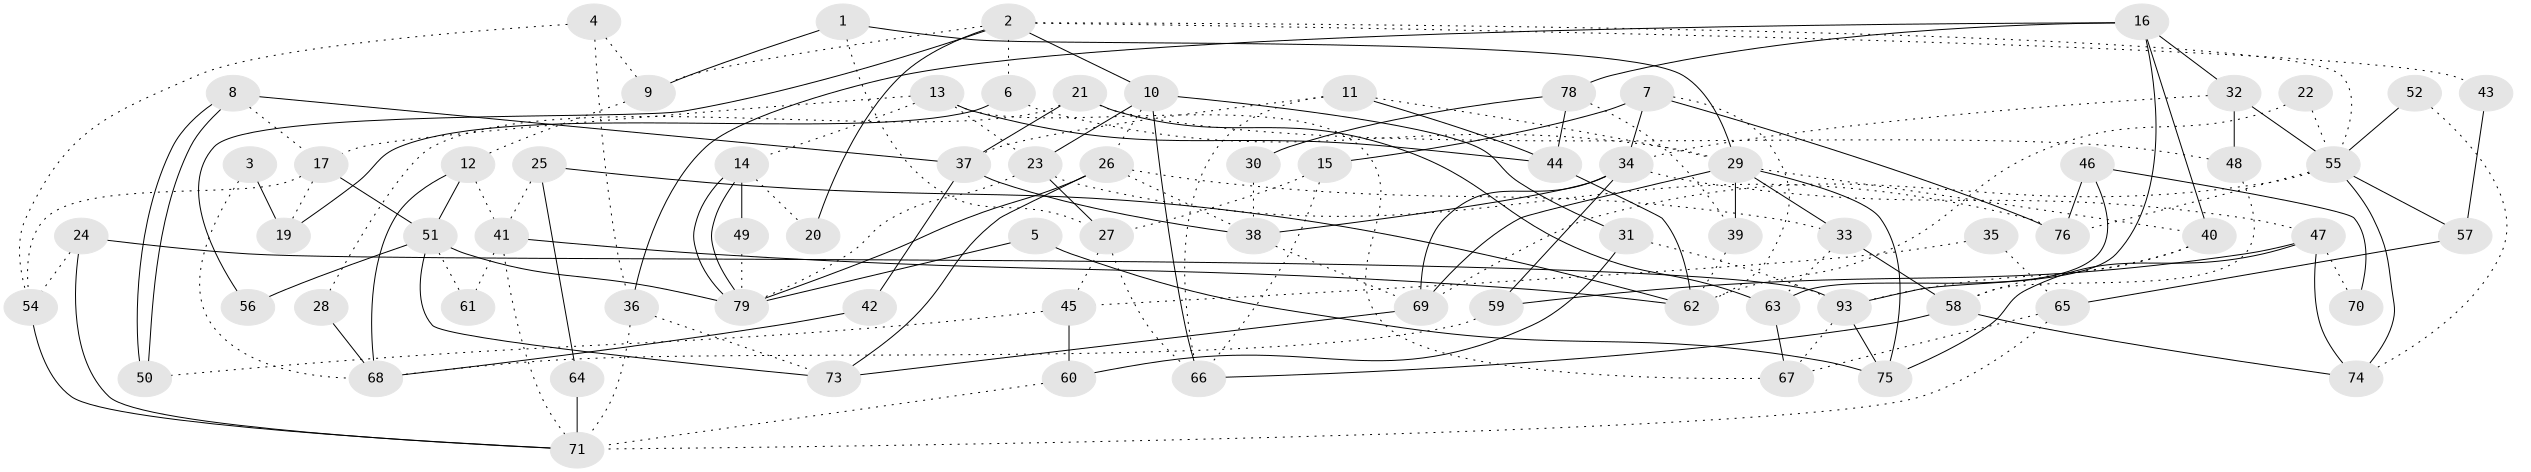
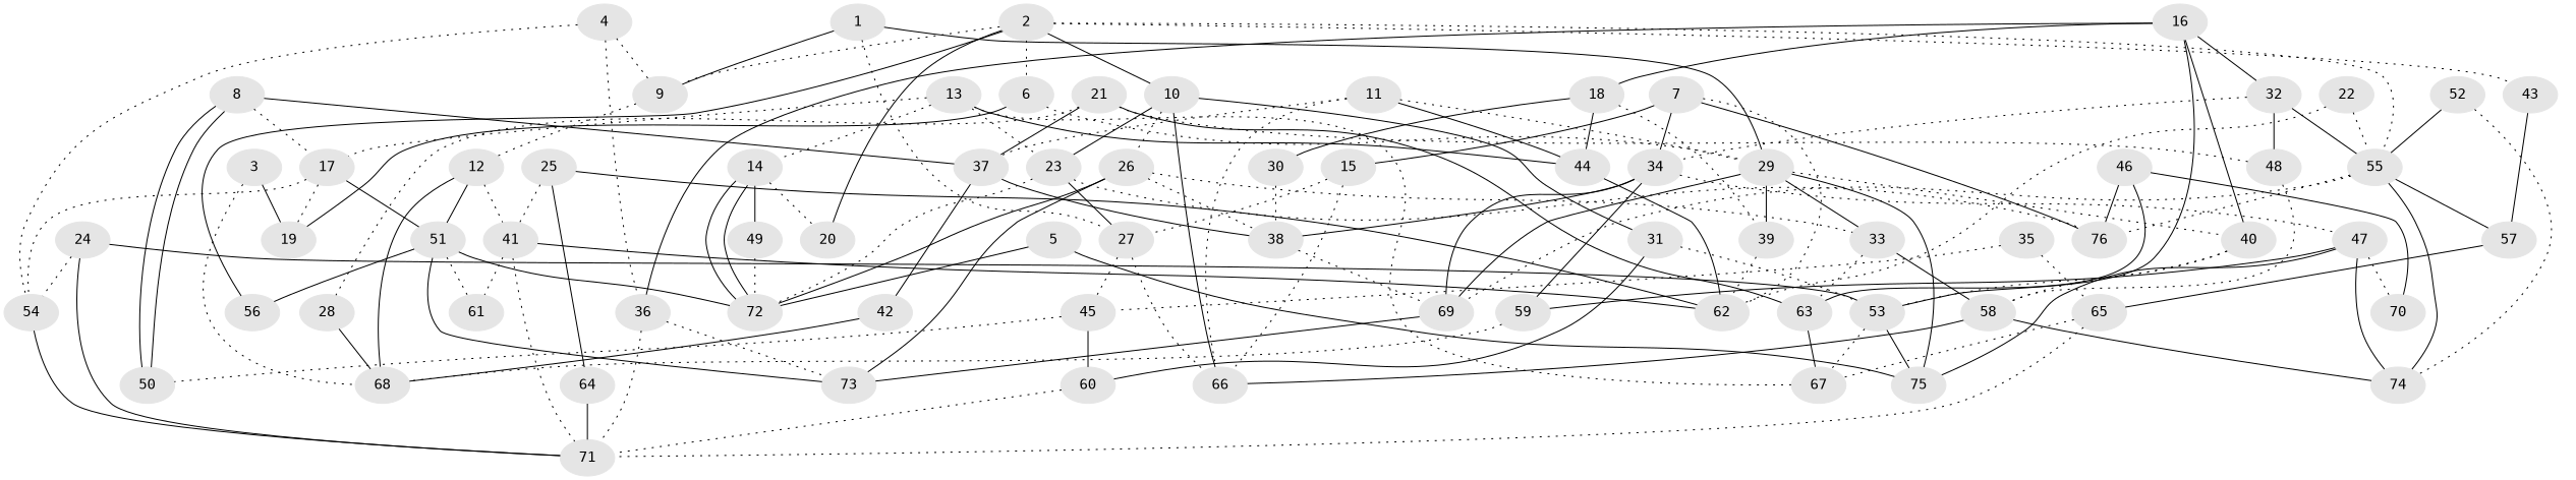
  graph {
    fontname="DejaVu Sans Mono"
    node [color=gray90 fontname="DejaVu Sans Mono" style=filled]
    edge [fontname="DejaVu Sans Mono" style=solid]
    1
    9
    27
    29
    12
    66
    45
    75
    40
    33
    39
    69
    2
    6
    10
    20
    43
    55
    56
    19
    23
    26
    31
    57
    76
    74
    3
    68
    4
    36
    54
    71
    73
    5
-   72 [label=79]
+   72
    7
    15
    34
    62
    38
    47
    59
    8
    17
    37
    50
    51
    42
    41
-   53 [label=93]
+   53
    60
    11
    44
    61
    13
    14
    67
    49
    16
-   18 [label=78]
+   18
    32
    30
    48
    58
    63
    21
    28
    22
    24
    25
    64
    70
    35
    65
    46
    52
    1 -- 9
    1 -- 27 [style=dotted]
    1 -- 29
    9 -- 12 [style=dotted]
    27 -- 66 [style=dotted]
    27 -- 45 [style=dotted]
    29 -- 75
    29 -- 40 [style=dotted]
    29 -- 33
    29 -- 39
    29 -- 69
    12 -- 68
    12 -- 51
    12 -- 41 [style=dotted]
    45 -- 50 [style=dotted]
    45 -- 60
    40 -- 53 [style=dotted]
    40 -- 58 [style=dotted]
    33 -- 58
    33 -- 63 [style=dotted]
    39 -- 62 [style=dotted]
    69 -- 73
    2 -- 9 [style=dotted]
    2 -- 6 [style=dotted]
    2 -- 10
    2 -- 20
    2 -- 43 [style=dotted]
    2 -- 55 [style=dotted]
    2 -- 56
    6 -- 29 [style=dotted]
    6 -- 19
    10 -- 66
    10 -- 23
    10 -- 26 [style=dotted]
    10 -- 31
    43 -- 57
    55 -- 69 [style=dotted]
    55 -- 57
    55 -- 76 [style=dotted]
    55 -- 74
    23 -- 27
    23 -- 76 [style=dotted]
    23 -- 72 [style=dotted]
    26 -- 33 [style=dotted]
    26 -- 73
    26 -- 72
    26 -- 38 [style=dotted]
    31 -- 53 [style=dotted]
    31 -- 60
    57 -- 65
    3 -- 19
    3 -- 68 [style=dotted]
    4 -- 9 [style=dotted]
    4 -- 36 [style=dotted]
    4 -- 54 [style=dotted]
    36 -- 71 [style=dotted]
    36 -- 73 [style=dotted]
    54 -- 71
    5 -- 75
    5 -- 72
    7 -- 76
    7 -- 15
    7 -- 34
    7 -- 62 [style=dotted]
    15 -- 27 [style=dotted]
    15 -- 66 [style=dotted]
    34 -- 69
    34 -- 38
    34 -- 47 [style=dotted]
    34 -- 59
    38 -- 69 [style=dotted]
    47 -- 75
    47 -- 74
    47 -- 59
    47 -- 70 [style=dotted]
    59 -- 68 [style=dotted]
    8 -- 17 [style=dotted]
    8 -- 37
    8 -- 50
    8 -- 50
    17 -- 19 [style=dotted]
    17 -- 54 [style=dotted]
    17 -- 51
    37 -- 38
    37 -- 42
    51 -- 56
    51 -- 73
    51 -- 72
    51 -- 61 [style=dotted]
    42 -- 68
    41 -- 71 [style=dotted]
    41 -- 62
    41 -- 61 [style=dotted]
    53 -- 75
    53 -- 67 [style=dotted]
    60 -- 71 [style=dotted]
    11 -- 29 [style=dotted]
    11 -- 66 [style=dotted]
    11 -- 37 [style=dotted]
    11 -- 44
    44 -- 62
    13 -- 23 [style=dotted]
    13 -- 17 [style=dotted]
    13 -- 44
    13 -- 14 [style=dotted]
    13 -- 67 [style=dotted]
    14 -- 20 [style=dotted]
    14 -- 72
    14 -- 72
    14 -- 49
    49 -- 72 [style=dotted]
    16 -- 40
    16 -- 36
    16 -- 53
    16 -- 18
    16 -- 32
    18 -- 39 [style=dotted]
    18 -- 44
    18 -- 30
    32 -- 55
    32 -- 34 [style=dotted]
    32 -- 48
    30 -- 38 [style=dotted]
    48 -- 58 [style=dotted]
    58 -- 66
    58 -- 74
    63 -- 67
    21 -- 37
    21 -- 48 [style=dotted]
    21 -- 63
    21 -- 28 [style=dotted]
    28 -- 68
    22 -- 55 [style=dotted]
    22 -- 62 [style=dotted]
    24 -- 54 [style=dotted]
    24 -- 71
    24 -- 53
    25 -- 62
    25 -- 41 [style=dotted]
    25 -- 64
    64 -- 71
    35 -- 45 [style=dotted]
    35 -- 65 [style=dotted]
    65 -- 71 [style=dotted]
    65 -- 67 [style=dotted]
    46 -- 76
    46 -- 63
    46 -- 70
    52 -- 55
    52 -- 74 [style=dotted]
  }
